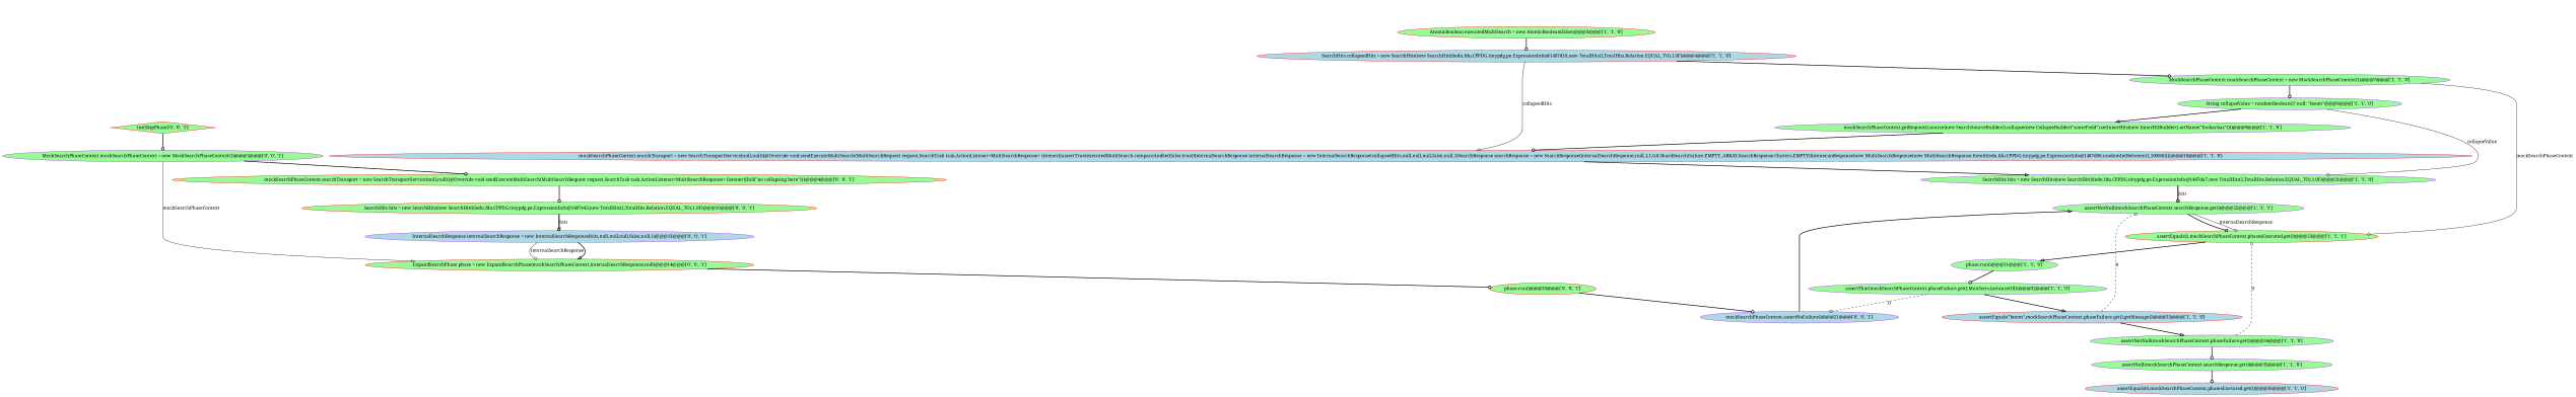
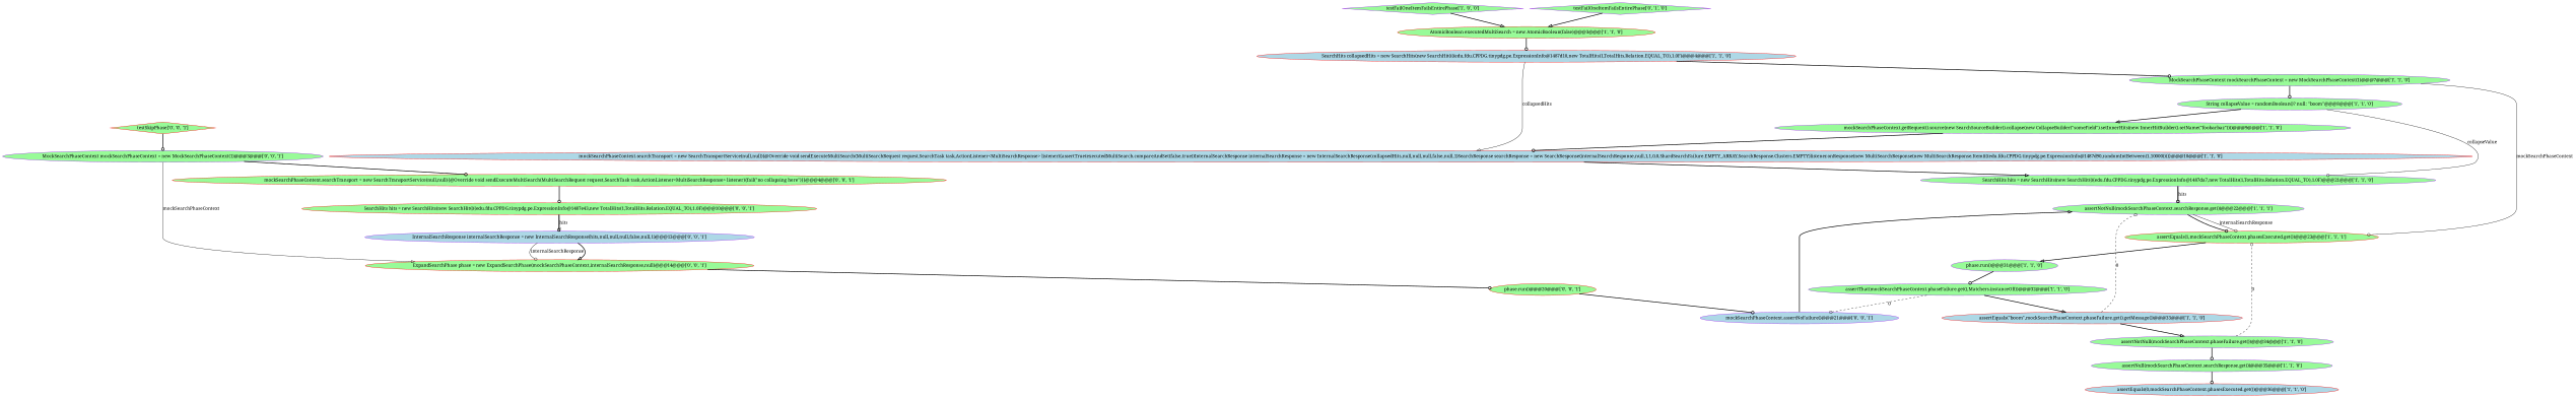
  digraph {
    fontname="Noto Serif"
    node [color=purple fillcolor=palegreen fontname="Noto Serif" shape=ellipse style=filled]
    edge [arrowhead=odot fontname="Noto Serif" style=bold]
    n1 [label="mockSearchPhaseContext.getRequest().source(new SearchSourceBuilder().collapse(new CollapseBuilder(\"someField\").setInnerHits(new InnerHitBuilder().setName(\"foobarbaz\"))))@@@9@@@['1', '1', '0']"]
    n2 [color=red fillcolor=lightblue label="mockSearchPhaseContext.searchTransport = new SearchTransportService(null,null){@Override void sendExecuteMultiSearch(MultiSearchRequest request,SearchTask task,ActionListener<MultiSearchResponse> listener){assertTrue(executedMultiSearch.compareAndSet(false,true))InternalSearchResponse internalSearchResponse = new InternalSearchResponse(collapsedHits,null,null,null,false,null,1)SearchResponse searchResponse = new SearchResponse(internalSearchResponse,null,1,1,0,0,ShardSearchFailure.EMPTY_ARRAY,SearchResponse.Clusters.EMPTY)listener.onResponse(new MultiSearchResponse(new MultiSearchResponse.Item((((edu.fdu.CPPDG.tinypdg.pe.ExpressionInfo@1487d90,randomIntBetween(1,10000)))}}@@@10@@@['1', '1', '0']"]
    n3 [label="SearchHits hits = new SearchHits(new SearchHit((((edu.fdu.CPPDG.tinypdg.pe.ExpressionInfo@1487da7,new TotalHits(1,TotalHits.Relation.EQUAL_TO),1.0F)@@@21@@@['1', '1', '0']"]
    n4 [color=red label="SearchHits hits = new SearchHits(new SearchHit((((edu.fdu.CPPDG.tinypdg.pe.ExpressionInfo@1487e43,new TotalHits(1,TotalHits.Relation.EQUAL_TO),1.0F)@@@10@@@['0', '0', '1']"]
    n5 [fillcolor=lightblue label="InternalSearchResponse internalSearchResponse = new InternalSearchResponse(hits,null,null,null,false,null,1)@@@13@@@['0', '0', '1']"]
    n6 [color=red label="ExpandSearchPhase phase = new ExpandSearchPhase(mockSearchPhaseContext,internalSearchResponse,null)@@@14@@@['0', '0', '1']"]
    n7 [color=red fillcolor=lightblue label="SearchHits collapsedHits = new SearchHits(new SearchHit((((edu.fdu.CPPDG.tinypdg.pe.ExpressionInfo@1487d10,new TotalHits(1,TotalHits.Relation.EQUAL_TO),1.0F)@@@4@@@['1', '1', '0']"]
    n8 [label="MockSearchPhaseContext mockSearchPhaseContext = new MockSearchPhaseContext(1)@@@7@@@['1', '1', '0']"]
    n9 [color=red label="assertEquals(1,mockSearchPhaseContext.phasesExecuted.get())@@@23@@@['1', '1', '1']"]
    n10 [label="String collapseValue = randomBoolean()? null: \"boom\"@@@8@@@['1', '1', '0']"]
    n11 [label="phase.run()@@@31@@@['1', '1', '0']"]
    n12 [label="assertThat(mockSearchPhaseContext.phaseFailure.get(),Matchers.instanceOf())@@@32@@@['1', '1', '0']"]
    n13 [color=red fillcolor=lightblue label="assertEquals(\"boom\",mockSearchPhaseContext.phaseFailure.get().getMessage())@@@33@@@['1', '1', '0']"]
    n14 [fillcolor=lightblue label="mockSearchPhaseContext.assertNoFailure()@@@21@@@['0', '0', '1']"]
    n15 [color=red label="testSkipPhase['0', '0', '1']" shape=diamond]
    n16 [label="MockSearchPhaseContext mockSearchPhaseContext = new MockSearchPhaseContext(1)@@@3@@@['0', '0', '1']"]
    n17 [color=red label="mockSearchPhaseContext.searchTransport = new SearchTransportService(null,null){@Override void sendExecuteMultiSearch(MultiSearchRequest request,SearchTask task,ActionListener<MultiSearchResponse> listener){fail(\"no collapsing here\")}}@@@4@@@['0', '0', '1']"]
    n18 [label="assertNotNull(mockSearchPhaseContext.searchResponse.get())@@@22@@@['1', '1', '1']"]
    n19 [label="assertNotNull(mockSearchPhaseContext.phaseFailure.get())@@@34@@@['1', '1', '0']"]
+   n20 [label="testFailOneItemFailsEntirePhase['1', '0', '0']" shape=diamond]
    n21 [color=red label="AtomicBoolean executedMultiSearch = new AtomicBoolean(false)@@@3@@@['1', '1', '0']"]
    n22 [color=red label="phase.run()@@@20@@@['0', '0', '1']"]
    n23 [label="assertNull(mockSearchPhaseContext.searchResponse.get())@@@35@@@['1', '1', '0']"]
    n24 [color=red fillcolor=lightblue label="assertEquals(0,mockSearchPhaseContext.phasesExecuted.get())@@@36@@@['1', '1', '0']"]
+   n25 [label="testFailOneItemFailsEntirePhase['0', '1', '0']" shape=diamond]
    n1 -> n2
    n2 -> n3 [arrowhead=onormal]
    n3 -> n18 [label=hits style=solid]
    n3 -> n18
    n4 -> n5
    n4 -> n5 [arrowhead=onormal label=hits style=solid]
    n5 -> n6 [label=internalSearchResponse style=solid]
    n5 -> n6 [arrowhead=onormal]
    n6 -> n22
    n7 -> n2 [arrowhead=onormal label=collapsedHits style=solid]
    n7 -> n8
    n8 -> n9 [label=mockSearchPhaseContext style=solid]
    n8 -> n10
    n9 -> n11 [arrowhead=onormal]
    n10 -> n1 [arrowhead=onormal]
    n10 -> n3 [label=collapseValue style=solid]
    n11 -> n12
    n12 -> n13 [arrowhead=onormal]
    n12 -> n14 [label=0 style=dashed]
    n13 -> n18 [label=0 style=dashed]
    n13 -> n19 [arrowhead=onormal]
    n14 -> n18 [arrowhead=onormal]
    n15 -> n16
    n16 -> n6 [arrowhead=onormal label=mockSearchPhaseContext style=solid]
    n16 -> n17
    n17 -> n4
    n18 -> n9 [label=internalSearchResponse style=solid]
    n18 -> n9
    n19 -> n9 [label=0 style=dashed]
    n19 -> n23
+   n20 -> n21 [arrowhead=onormal]
    n21 -> n7
    n22 -> n14
    n23 -> n24
+   n25 -> n21 [arrowhead=onormal]
  }
